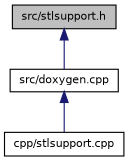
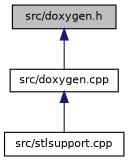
  digraph {
    node [color=black fillcolor=white fontname=Helvetica fontsize=10 shape=record style=filled]
    edge [color=midnightblue dir=back fontname=Helvetica fontsize=10 labelfontname=Helvetica labelfontsize=10 style=solid]
-   n1 [fillcolor=grey75 fontcolor=black height=0.2 label="src/stlsupport.h" width=0.4]
+   n1 [fillcolor=grey75 fontcolor=black height=0.2 label="src/doxygen.h" width=0.4]
    n2 [height=0.2 label="src/doxygen.cpp" width=0.4]
-   n3 [height=0.2 label="cpp/stlsupport.cpp" width=0.4]
+   n3 [height=0.2 label="src/stlsupport.cpp" width=0.4]
    n1 -> n2
    n2 -> n3
  }
